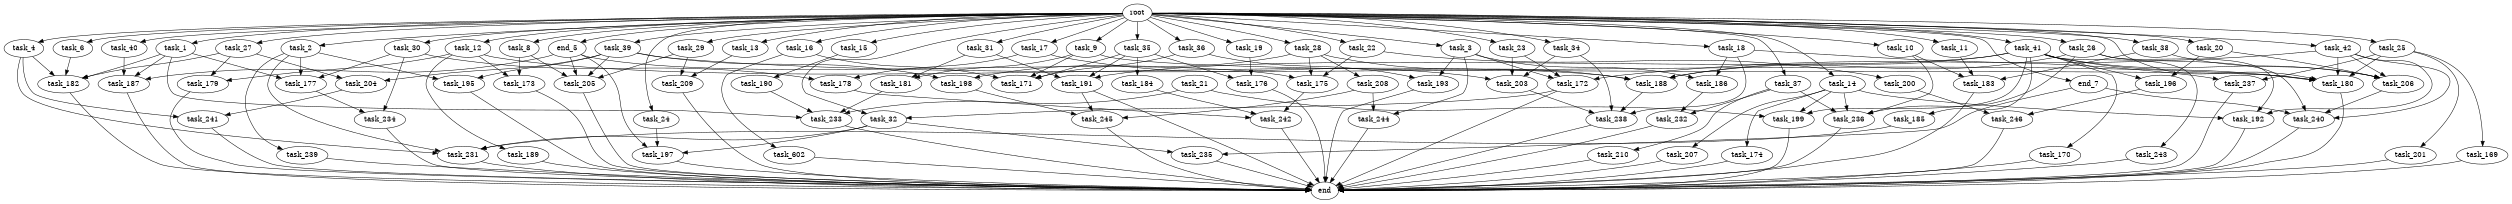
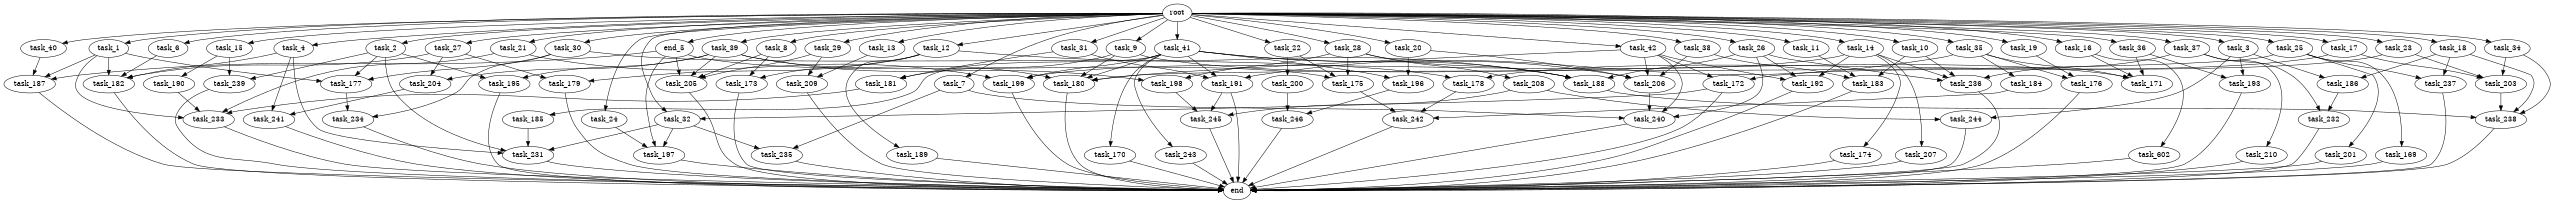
  digraph {
    root
    task_1
    task_2
    task_3
    task_4
    n6 [label=end_5]
    task_6
-   task_7 [label=end_7]
+   task_7
    task_8
    task_9
    task_10
    task_11
    task_12
    task_13
    task_14
    task_15
    task_16
    task_17
    task_18
    task_19
    task_20
    task_21
    task_22
    task_23
    task_24
    task_25
    task_26
    task_27
    task_28
    task_29
    task_30
    task_31
    task_32
    task_34
    task_35
    task_36
    task_37
    task_38
    task_39
    task_40
    task_41
    task_42
    task_177
    task_182
    task_187
    task_233
    task_195
    task_231
    task_239
    task_172
    task_186
    task_193
    task_244
    task_241
    task_175
    task_197
    task_205
    task_235
    task_240
    task_173
    task_171
    task_180
    task_181
    task_183
    task_236
    task_179
    task_188
    task_189
    task_209
    task_174
    task_192
    task_199
    task_207
    task_190
    n75 [label=task_602]
    task_178
    task_203
    task_237
    task_238
    task_176
    task_196
    task_206
    task_200
    task_169
    task_201
    task_204
    task_198
    task_208
    task_234
    task_191
    task_184
    task_210
    task_232
    task_170
    task_185
    task_243
    end
    task_242
    task_246
    task_245
    root -> task_1
    root -> task_2
    root -> task_3
    root -> task_4
    root -> n6
    root -> task_6
    root -> task_7
    root -> task_8
    root -> task_9
    root -> task_10
    root -> task_11
    root -> task_12
    root -> task_13
    root -> task_14
    root -> task_15
    root -> task_16
    root -> task_17
    root -> task_18
    root -> task_19
    root -> task_20
-   root -> task_180
+   root -> task_21
    root -> task_22
    root -> task_23
    root -> task_24
    root -> task_25
    root -> task_26
    root -> task_27
    root -> task_28
    root -> task_29
    root -> task_30
    root -> task_31
    root -> task_32
    root -> task_34
    root -> task_35
    root -> task_36
    root -> task_37
    root -> task_38
    root -> task_39
    root -> task_40
    root -> task_41
    root -> task_42
    task_1 -> task_177
    task_1 -> task_182
    task_1 -> task_187
    task_1 -> task_233
    task_2 -> task_177
    task_2 -> task_195
    task_2 -> task_231
    task_2 -> task_239
-   task_3 -> task_172
    task_3 -> task_186
    task_3 -> task_193
    task_3 -> task_244
    task_4 -> task_182
    task_4 -> task_231
    task_4 -> task_241
    n6 -> task_187
    n6 -> task_175
    n6 -> task_197
    n6 -> task_205
    task_6 -> task_182
    task_7 -> task_235
    task_7 -> task_240
    task_8 -> task_205
    task_8 -> task_173
    task_9 -> task_171
    task_9 -> task_180
    task_9 -> task_181
    task_10 -> task_183
    task_10 -> task_236
    task_11 -> task_183
    task_12 -> task_173
    task_12 -> task_179
    task_12 -> task_188
    task_12 -> task_189
    task_13 -> task_209
    task_14 -> task_236
    task_14 -> task_174
    task_14 -> task_192
    task_14 -> task_199
    task_14 -> task_207
+   task_15 -> task_239
    task_15 -> task_190
    task_16 -> task_171
    task_16 -> n75
    task_17 -> task_178
    task_17 -> task_203
    task_18 -> task_186
    task_18 -> task_237
    task_18 -> task_238
    task_19 -> task_176
    task_20 -> task_196
    task_20 -> task_206
    task_21 -> task_233
    task_21 -> task_199
    task_22 -> task_175
    task_22 -> task_200
    task_23 -> task_172
    task_23 -> task_203
    task_24 -> task_197
    task_25 -> task_180
    task_25 -> task_237
    task_25 -> task_169
    task_25 -> task_201
    task_26 -> task_240
    task_26 -> task_236
    task_26 -> task_188
    task_26 -> task_192
    task_27 -> task_182
    task_27 -> task_179
    task_27 -> task_204
    task_28 -> task_175
    task_28 -> task_188
    task_28 -> task_198
    task_28 -> task_208
    task_29 -> task_205
    task_29 -> task_209
    task_30 -> task_177
    task_30 -> task_178
    task_30 -> task_234
    task_31 -> task_181
    task_31 -> task_191
    task_32 -> task_231
    task_32 -> task_197
    task_32 -> task_235
    task_34 -> task_203
    task_34 -> task_238
    task_35 -> task_171
    task_35 -> task_176
    task_35 -> task_191
    task_35 -> task_184
    task_36 -> task_193
    task_36 -> task_171
    task_37 -> task_236
    task_37 -> task_210
    task_37 -> task_232
    task_38 -> task_183
    task_38 -> task_206
    task_39 -> task_195
    task_39 -> task_205
    task_39 -> task_180
    task_39 -> task_204
    task_39 -> task_198
    task_40 -> task_187
    task_41 -> task_180
    task_41 -> task_188
    task_41 -> task_199
    task_41 -> task_196
    task_41 -> task_206
    task_41 -> task_191
    task_41 -> task_170
    task_41 -> task_185
    task_41 -> task_243
    task_42 -> task_172
    task_42 -> task_240
    task_42 -> task_180
    task_42 -> task_192
    task_42 -> task_206
    task_177 -> task_234
    task_182 -> end
    task_187 -> end
    task_233 -> end
    task_195 -> end
    task_231 -> end
    task_239 -> end
    task_172 -> task_32
    task_172 -> end
    task_186 -> task_232
    task_193 -> end
    task_244 -> end
    task_241 -> end
    task_175 -> task_242
    task_197 -> end
    task_205 -> end
    task_235 -> end
    task_240 -> end
    task_173 -> end
    task_180 -> end
    task_181 -> task_233
    task_183 -> end
    task_236 -> end
    task_179 -> end
    task_188 -> task_238
    task_189 -> end
    task_209 -> end
    task_174 -> end
    task_192 -> end
    task_199 -> end
    task_207 -> end
    task_190 -> task_233
    n75 -> end
    task_178 -> task_242
    task_203 -> task_238
    task_237 -> end
    task_238 -> end
    task_176 -> end
    task_196 -> task_246
    task_206 -> task_240
    task_200 -> task_246
    task_169 -> end
    task_201 -> end
    task_204 -> task_241
    task_198 -> task_245
    task_208 -> task_244
    task_208 -> task_245
    task_234 -> end
    task_191 -> end
    task_191 -> task_245
    task_184 -> task_242
    task_210 -> end
    task_232 -> end
    task_170 -> end
    task_185 -> task_231
    task_243 -> end
    task_242 -> end
    task_246 -> end
    task_245 -> end
  }
